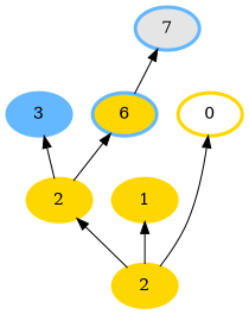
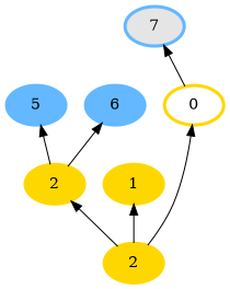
  digraph {
    fontsize=24
    rankdir=BT
    node [color=gold fillcolor=gold penwidth=3 shape=ellipse style=filled]
    edge [arrowhead=normal color=black style=solid]
    n1 [label=2]
    n2 [label=2]
    n3 [label=1]
    n4 [fillcolor=white label=0]
-   5 [color=steelblue1 fillcolor=steelblue1 label=3]
-   6 [color=steelblue1]
+   5 [color=steelblue1 fillcolor=steelblue1]
+   6 [color=steelblue1 fillcolor=steelblue1]
    7 [color=steelblue1 fillcolor=grey90]
    n1 -> n2
    n1 -> n3
    n1 -> n4
    n2 -> 5
    n2 -> 6
-   6 -> 7
+   n4 -> 7
  }
